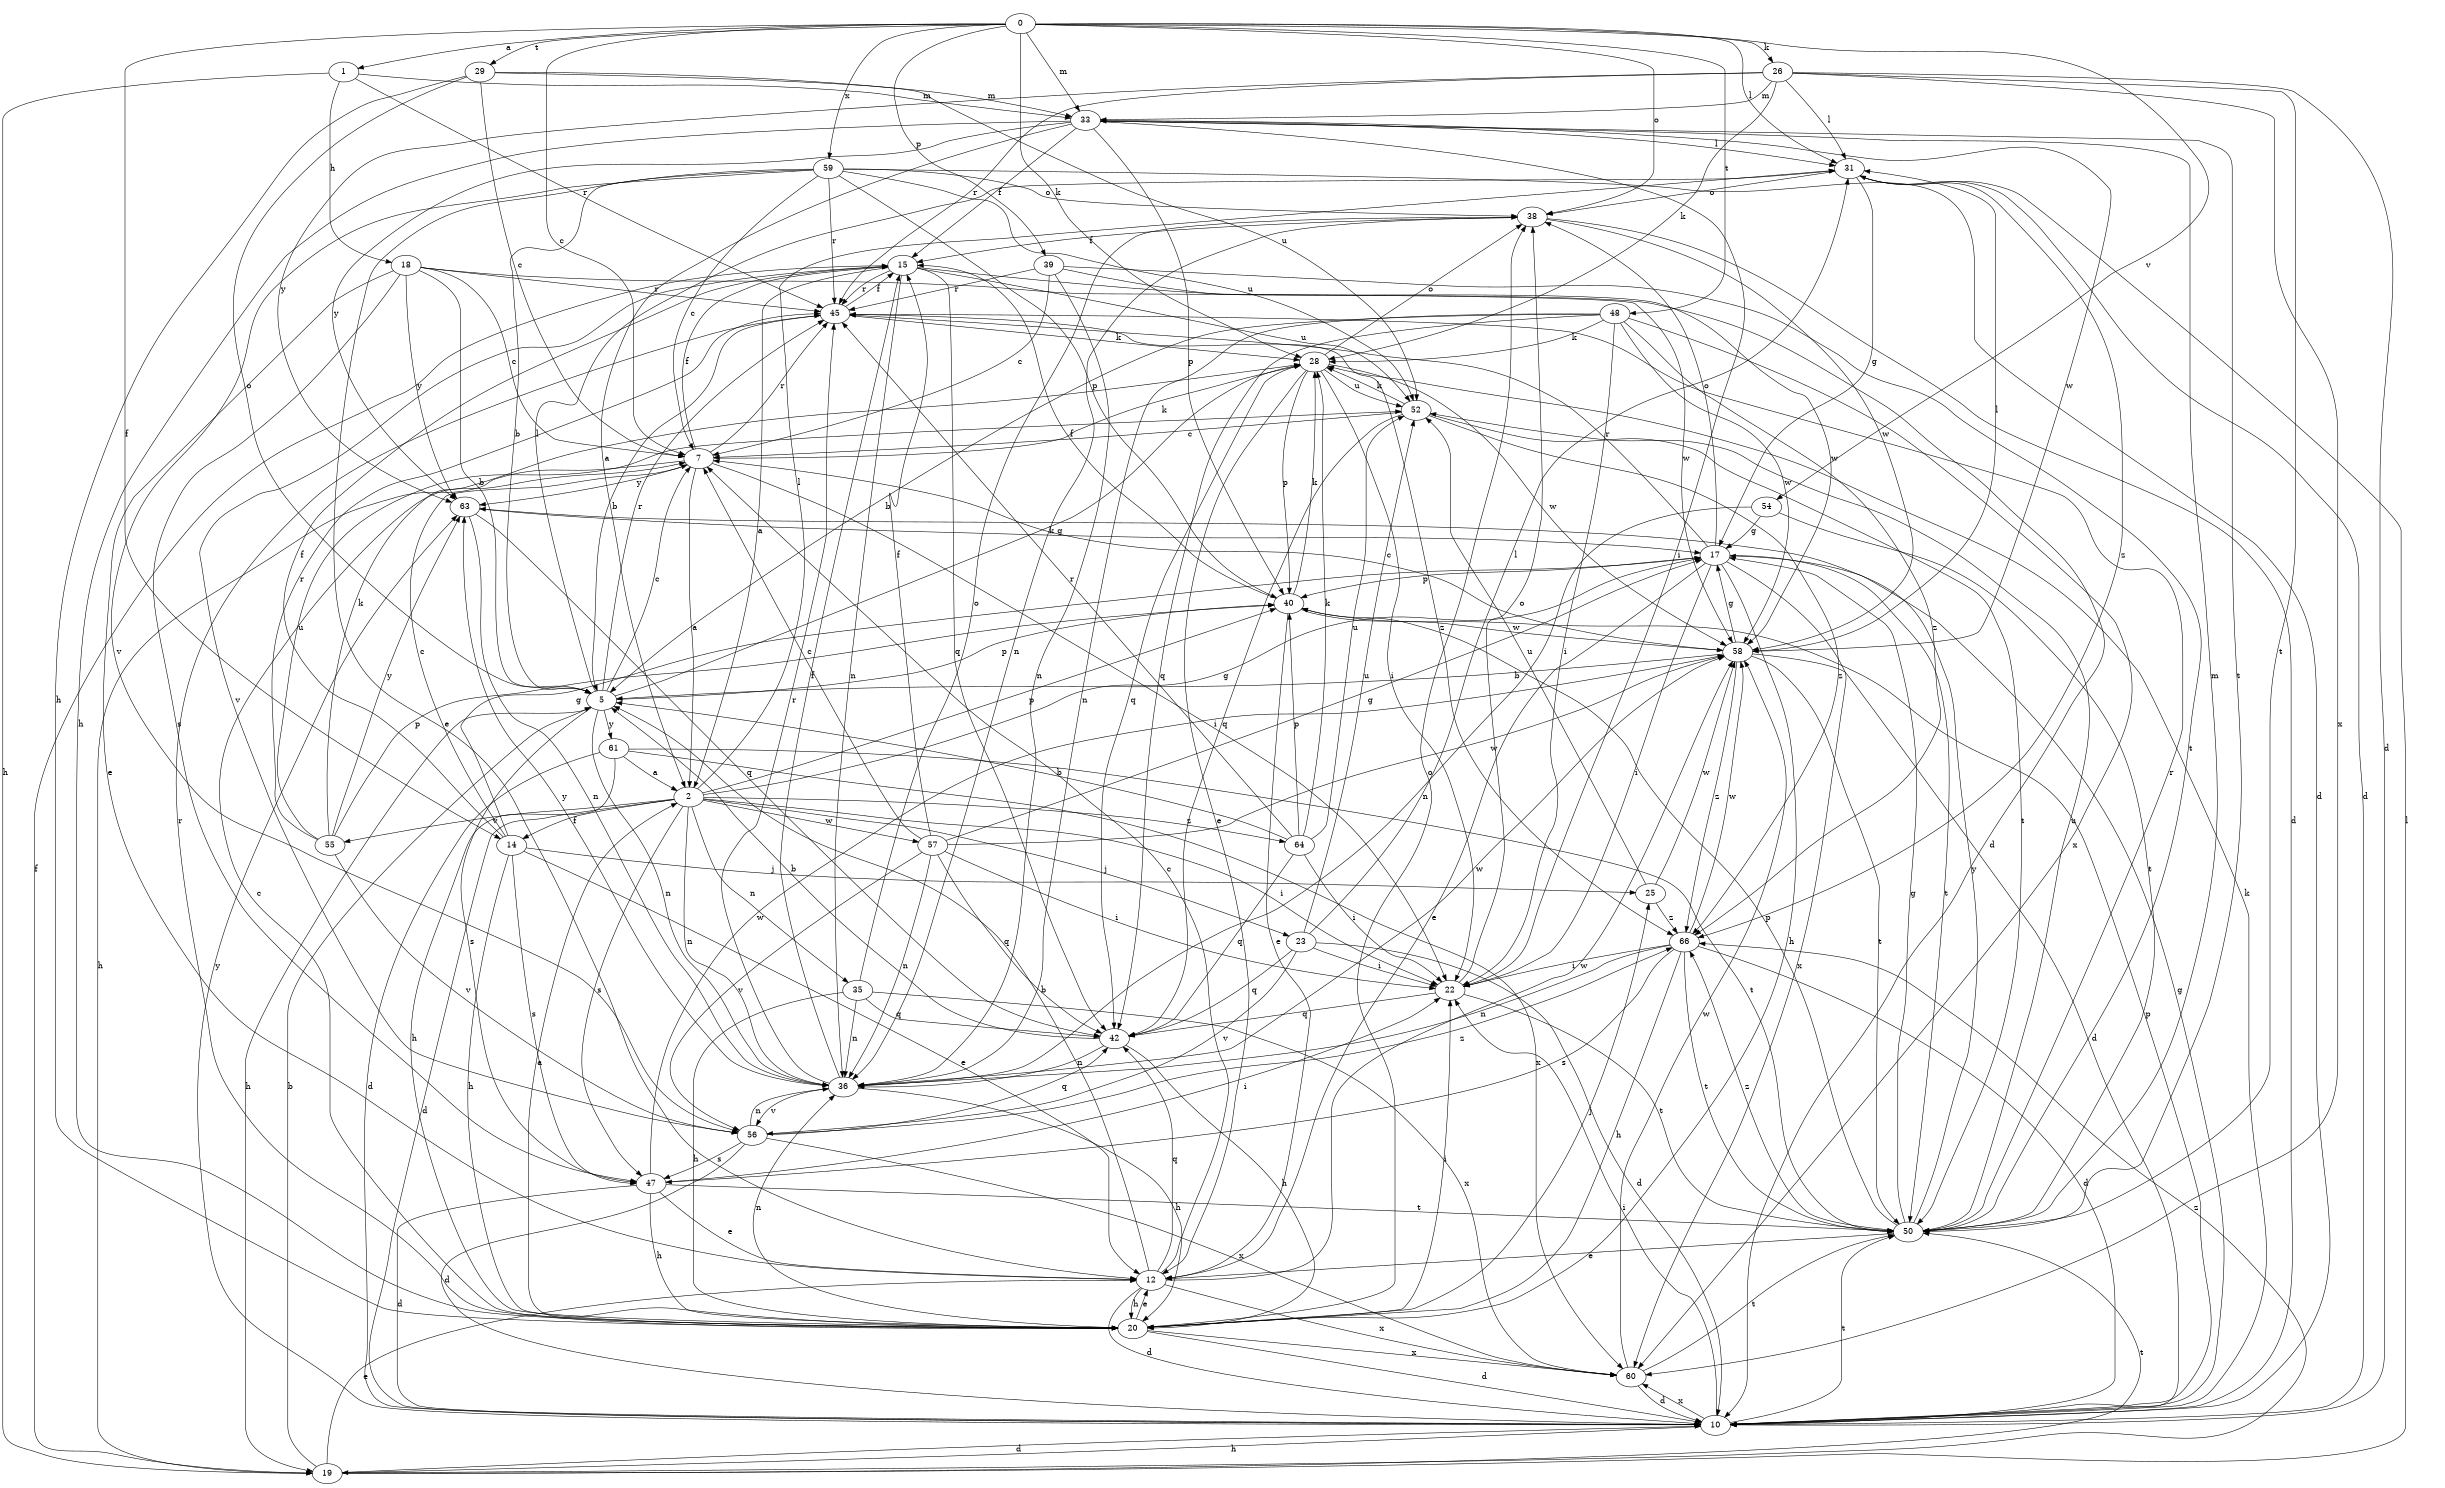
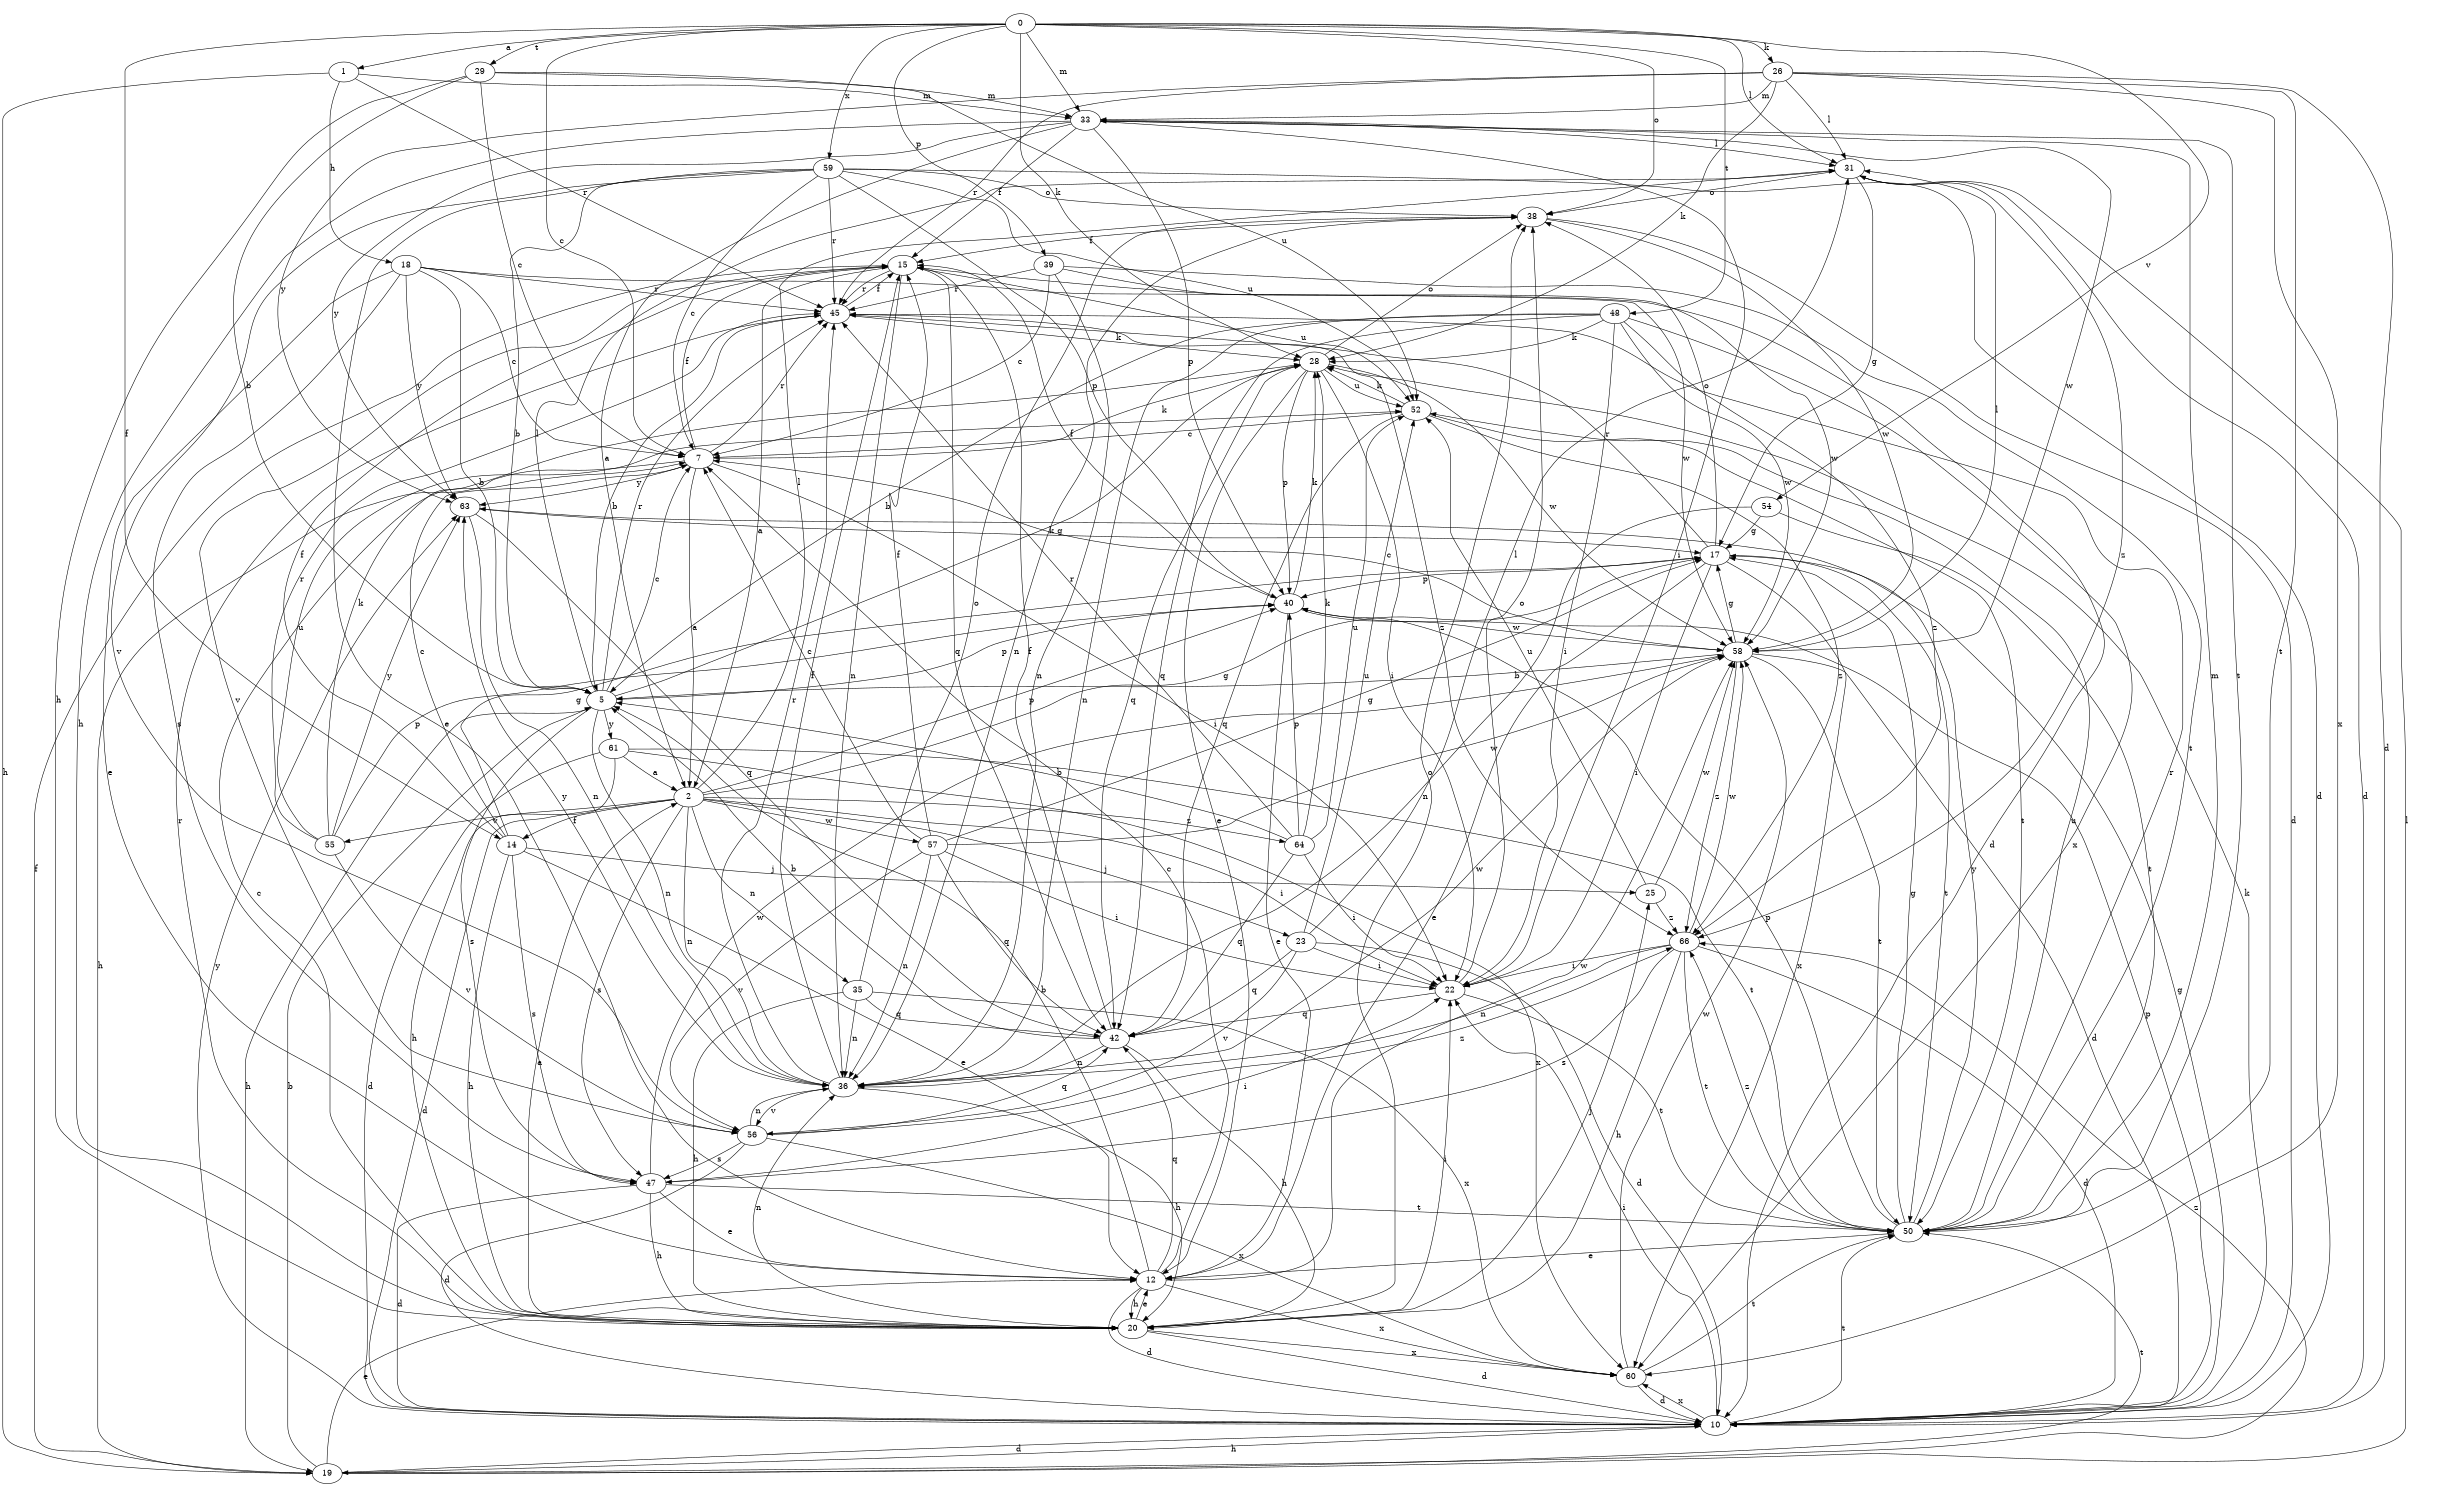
  strict digraph {
    0
    1
    7
    14
    26
    28
    31
    33
    38
    39
    48
    n12 [label=29]
    54
    59
    18
    19
    45
    2
    22
    15
    63
    17
    47
    12
    20
    25
    10
    50
    60
    40
    42
    58
    52
    66
    36
    5
    56
    23
    35
    55
    57
    64
    61
    0 -> 1 [label=a]
    0 -> 7 [label=c]
    0 -> 14 [label=f]
    0 -> 26 [label=k]
    0 -> 28 [label=k]
    0 -> 31 [label=l]
    0 -> 33 [label=m]
    0 -> 38 [label=o]
    0 -> 39 [label=p]
    0 -> 48 [label=t]
    0 -> n12 [label=t]
    0 -> 54 [label=v]
    0 -> 59 [label=x]
    1 -> 33 [label=m]
    1 -> 18 [label=h]
    1 -> 19 [label=h]
    1 -> 45 [label=r]
    7 -> 28 [label=k]
    7 -> 19 [label=h]
    7 -> 45 [label=r]
    7 -> 2 [label=a]
    7 -> 22 [label=i]
    7 -> 15 [label=f]
    7 -> 63 [label=y]
    14 -> 7 [label=c]
    14 -> 15 [label=f]
    14 -> 17 [label=g]
    14 -> 47 [label=s]
    14 -> 12 [label=e]
    14 -> 20 [label=h]
    14 -> 25 [label=j]
    26 -> 28 [label=k]
    26 -> 31 [label=l]
    26 -> 33 [label=m]
    26 -> 45 [label=r]
    26 -> 63 [label=y]
    26 -> 10 [label=d]
    26 -> 50 [label=t]
    26 -> 60 [label=x]
    28 -> 38 [label=o]
    28 -> 22 [label=i]
    28 -> 12 [label=e]
    28 -> 40 [label=p]
    28 -> 42 [label=q]
    28 -> 58 [label=w]
    28 -> 52 [label=u]
    31 -> 38 [label=o]
    31 -> 17 [label=g]
    31 -> 10 [label=d]
    31 -> 66 [label=z]
    33 -> 31 [label=l]
    33 -> 2 [label=a]
    33 -> 22 [label=i]
    33 -> 15 [label=f]
    33 -> 63 [label=y]
    33 -> 20 [label=h]
    33 -> 50 [label=t]
    33 -> 40 [label=p]
    33 -> 58 [label=w]
    38 -> 15 [label=f]
    38 -> 10 [label=d]
    38 -> 58 [label=w]
    38 -> 36 [label=n]
    39 -> 7 [label=c]
    39 -> 45 [label=r]
    39 -> 50 [label=t]
    39 -> 58 [label=w]
    39 -> 36 [label=n]
    48 -> 28 [label=k]
    48 -> 22 [label=i]
    48 -> 60 [label=x]
    48 -> 42 [label=q]
    48 -> 58 [label=w]
    48 -> 66 [label=z]
    48 -> 36 [label=n]
    48 -> 5 [label=b]
    n12 -> 7 [label=c]
    n12 -> 33 [label=m]
    n12 -> 20 [label=h]
    n12 -> 52 [label=u]
-   n12 -> 5 [label=o]
+   n12 -> 5 [label=b]
    54 -> 17 [label=g]
    54 -> 50 [label=t]
    54 -> 36 [label=n]
    59 -> 7 [label=c]
    59 -> 38 [label=o]
    59 -> 45 [label=r]
    59 -> 12 [label=e]
    59 -> 10 [label=d]
    59 -> 40 [label=p]
    59 -> 52 [label=u]
    59 -> 5 [label=b]
    59 -> 56 [label=v]
    18 -> 7 [label=c]
    18 -> 45 [label=r]
    18 -> 63 [label=y]
    18 -> 47 [label=s]
    18 -> 12 [label=e]
    18 -> 58 [label=w]
    18 -> 5 [label=b]
    19 -> 31 [label=l]
    19 -> 15 [label=f]
    19 -> 12 [label=e]
    19 -> 10 [label=d]
    19 -> 50 [label=t]
    19 -> 66 [label=z]
    19 -> 5 [label=b]
    45 -> 28 [label=k]
    45 -> 15 [label=f]
    45 -> 66 [label=z]
    45 -> 5 [label=b]
    2 -> 14 [label=f]
    2 -> 31 [label=l]
    2 -> 22 [label=i]
    2 -> 17 [label=g]
    2 -> 47 [label=s]
    2 -> 10 [label=d]
    2 -> 40 [label=p]
    2 -> 36 [label=n]
    2 -> 23 [label=j]
    2 -> 35 [label=n]
    2 -> 55 [label=v]
    2 -> 57 [label=w]
    2 -> 64 [label=z]
    22 -> 38 [label=o]
    22 -> 50 [label=t]
    22 -> 42 [label=q]
    15 -> 45 [label=r]
    15 -> 2 [label=a]
    15 -> 10 [label=d]
    15 -> 42 [label=q]
    15 -> 52 [label=u]
    15 -> 36 [label=n]
    15 -> 56 [label=v]
    63 -> 17 [label=g]
    63 -> 42 [label=q]
    63 -> 36 [label=n]
    17 -> 38 [label=o]
    17 -> 45 [label=r]
    17 -> 22 [label=i]
    17 -> 12 [label=e]
-   17 -> 20 [label=h]
    17 -> 50 [label=t]
    17 -> 60 [label=x]
    17 -> 40 [label=p]
    47 -> 22 [label=i]
    47 -> 12 [label=e]
    47 -> 20 [label=h]
    47 -> 10 [label=d]
    47 -> 50 [label=t]
    47 -> 58 [label=w]
    12 -> 7 [label=c]
    12 -> 20 [label=h]
    12 -> 10 [label=d]
    12 -> 60 [label=x]
    12 -> 42 [label=q]
    12 -> 58 [label=w]
    12 -> 5 [label=b]
    20 -> 7 [label=c]
    20 -> 38 [label=o]
    20 -> 45 [label=r]
    20 -> 2 [label=a]
    20 -> 22 [label=i]
    20 -> 12 [label=e]
    20 -> 25 [label=j]
    20 -> 10 [label=d]
    20 -> 60 [label=x]
    20 -> 36 [label=n]
    25 -> 58 [label=w]
    25 -> 52 [label=u]
    25 -> 66 [label=z]
    10 -> 28 [label=k]
    10 -> 19 [label=h]
    10 -> 22 [label=i]
    10 -> 63 [label=y]
    10 -> 17 [label=g]
    10 -> 50 [label=t]
    10 -> 60 [label=x]
    10 -> 40 [label=p]
    50 -> 33 [label=m]
    50 -> 45 [label=r]
    50 -> 63 [label=y]
    50 -> 17 [label=g]
    50 -> 12 [label=e]
    50 -> 40 [label=p]
    50 -> 52 [label=u]
    50 -> 66 [label=z]
    60 -> 10 [label=d]
    60 -> 50 [label=t]
    60 -> 58 [label=w]
    40 -> 28 [label=k]
    40 -> 15 [label=f]
    40 -> 12 [label=e]
    40 -> 58 [label=w]
+   42 -> 15 [label=f]
    42 -> 20 [label=h]
    42 -> 36 [label=n]
    42 -> 5 [label=b]
    58 -> 7 [label=c]
    58 -> 31 [label=l]
    58 -> 17 [label=g]
    58 -> 10 [label=d]
    58 -> 50 [label=t]
    58 -> 66 [label=z]
    58 -> 5 [label=b]
    52 -> 7 [label=c]
    52 -> 28 [label=k]
    52 -> 50 [label=t]
    52 -> 42 [label=q]
    52 -> 66 [label=z]
    66 -> 22 [label=i]
    66 -> 47 [label=s]
    66 -> 20 [label=h]
    66 -> 10 [label=d]
    66 -> 50 [label=t]
    66 -> 58 [label=w]
    66 -> 36 [label=n]
    36 -> 45 [label=r]
    36 -> 15 [label=f]
    36 -> 63 [label=y]
    36 -> 20 [label=h]
    36 -> 58 [label=w]
    36 -> 56 [label=v]
    5 -> 7 [label=c]
    5 -> 28 [label=k]
    5 -> 31 [label=l]
    5 -> 19 [label=h]
    5 -> 45 [label=r]
    5 -> 47 [label=s]
    5 -> 40 [label=p]
    5 -> 36 [label=n]
    5 -> 61 [label=y]
    56 -> 47 [label=s]
    56 -> 10 [label=d]
    56 -> 60 [label=x]
    56 -> 42 [label=q]
    56 -> 66 [label=z]
    56 -> 36 [label=n]
    23 -> 31 [label=l]
    23 -> 22 [label=i]
    23 -> 10 [label=d]
    23 -> 42 [label=q]
    23 -> 52 [label=u]
    23 -> 56 [label=v]
    35 -> 38 [label=o]
    35 -> 20 [label=h]
    35 -> 60 [label=x]
    35 -> 42 [label=q]
    35 -> 36 [label=n]
    55 -> 28 [label=k]
    55 -> 45 [label=r]
    55 -> 63 [label=y]
    55 -> 40 [label=p]
    55 -> 52 [label=u]
    55 -> 56 [label=v]
    57 -> 7 [label=c]
    57 -> 22 [label=i]
    57 -> 15 [label=f]
    57 -> 17 [label=g]
    57 -> 42 [label=q]
    57 -> 58 [label=w]
    57 -> 36 [label=n]
    57 -> 56 [label=v]
    64 -> 28 [label=k]
    64 -> 45 [label=r]
    64 -> 22 [label=i]
    64 -> 40 [label=p]
    64 -> 42 [label=q]
    64 -> 52 [label=u]
    64 -> 5 [label=b]
    61 -> 2 [label=a]
    61 -> 20 [label=h]
    61 -> 10 [label=d]
    61 -> 50 [label=t]
    61 -> 60 [label=x]
  }
